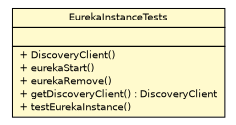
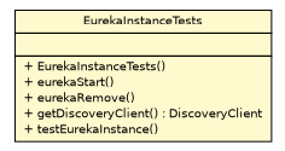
  digraph {
    nodesep=0.25
    ranksep=0.5
-   n1 [fontcolor=black fontname=Helvetica fontsize=10.0 label=<<table title="cn.home1.cloud.netflix.eureka.client.EurekaInstanceTests" border="0" cellborder="1" cellspacing="0" cellpadding="2" port="p" bgcolor="lemonChiffon" href="./EurekaInstanceTests.html"> 		<tr><td><table border="0" cellspacing="0" cellpadding="1"> <tr><td align="center" balign="center"> EurekaInstanceTests </td></tr> 		</table></td></tr> 		<tr><td><table border="0" cellspacing="0" cellpadding="1"> <tr><td align="left" balign="left">  </td></tr> 		</table></td></tr> 		<tr><td><table border="0" cellspacing="0" cellpadding="1"> <tr><td align="left" balign="left"> + DiscoveryClient() </td></tr> <tr><td align="left" balign="left"> + eurekaStart() </td></tr> <tr><td align="left" balign="left"> + eurekaRemove() </td></tr> <tr><td align="left" balign="left"> + getDiscoveryClient() : DiscoveryClient </td></tr> <tr><td align="left" balign="left"> + testEurekaInstance() </td></tr> 		</table></td></tr> 		</table>> shape=plaintext]
+   n1 [fontcolor=black fontname=Helvetica fontsize=10.0 label=<<table title="cn.home1.cloud.netflix.eureka.client.EurekaInstanceTests" border="0" cellborder="1" cellspacing="0" cellpadding="2" port="p" bgcolor="lemonChiffon" href="./EurekaInstanceTests.html"> 		<tr><td><table border="0" cellspacing="0" cellpadding="1"> <tr><td align="center" balign="center"> EurekaInstanceTests </td></tr> 		</table></td></tr> 		<tr><td><table border="0" cellspacing="0" cellpadding="1"> <tr><td align="left" balign="left">  </td></tr> 		</table></td></tr> 		<tr><td><table border="0" cellspacing="0" cellpadding="1"> <tr><td align="left" balign="left"> + EurekaInstanceTests() </td></tr> <tr><td align="left" balign="left"> + eurekaStart() </td></tr> <tr><td align="left" balign="left"> + eurekaRemove() </td></tr> <tr><td align="left" balign="left"> + getDiscoveryClient() : DiscoveryClient </td></tr> <tr><td align="left" balign="left"> + testEurekaInstance() </td></tr> 		</table></td></tr> 		</table>> shape=plaintext]
  }
